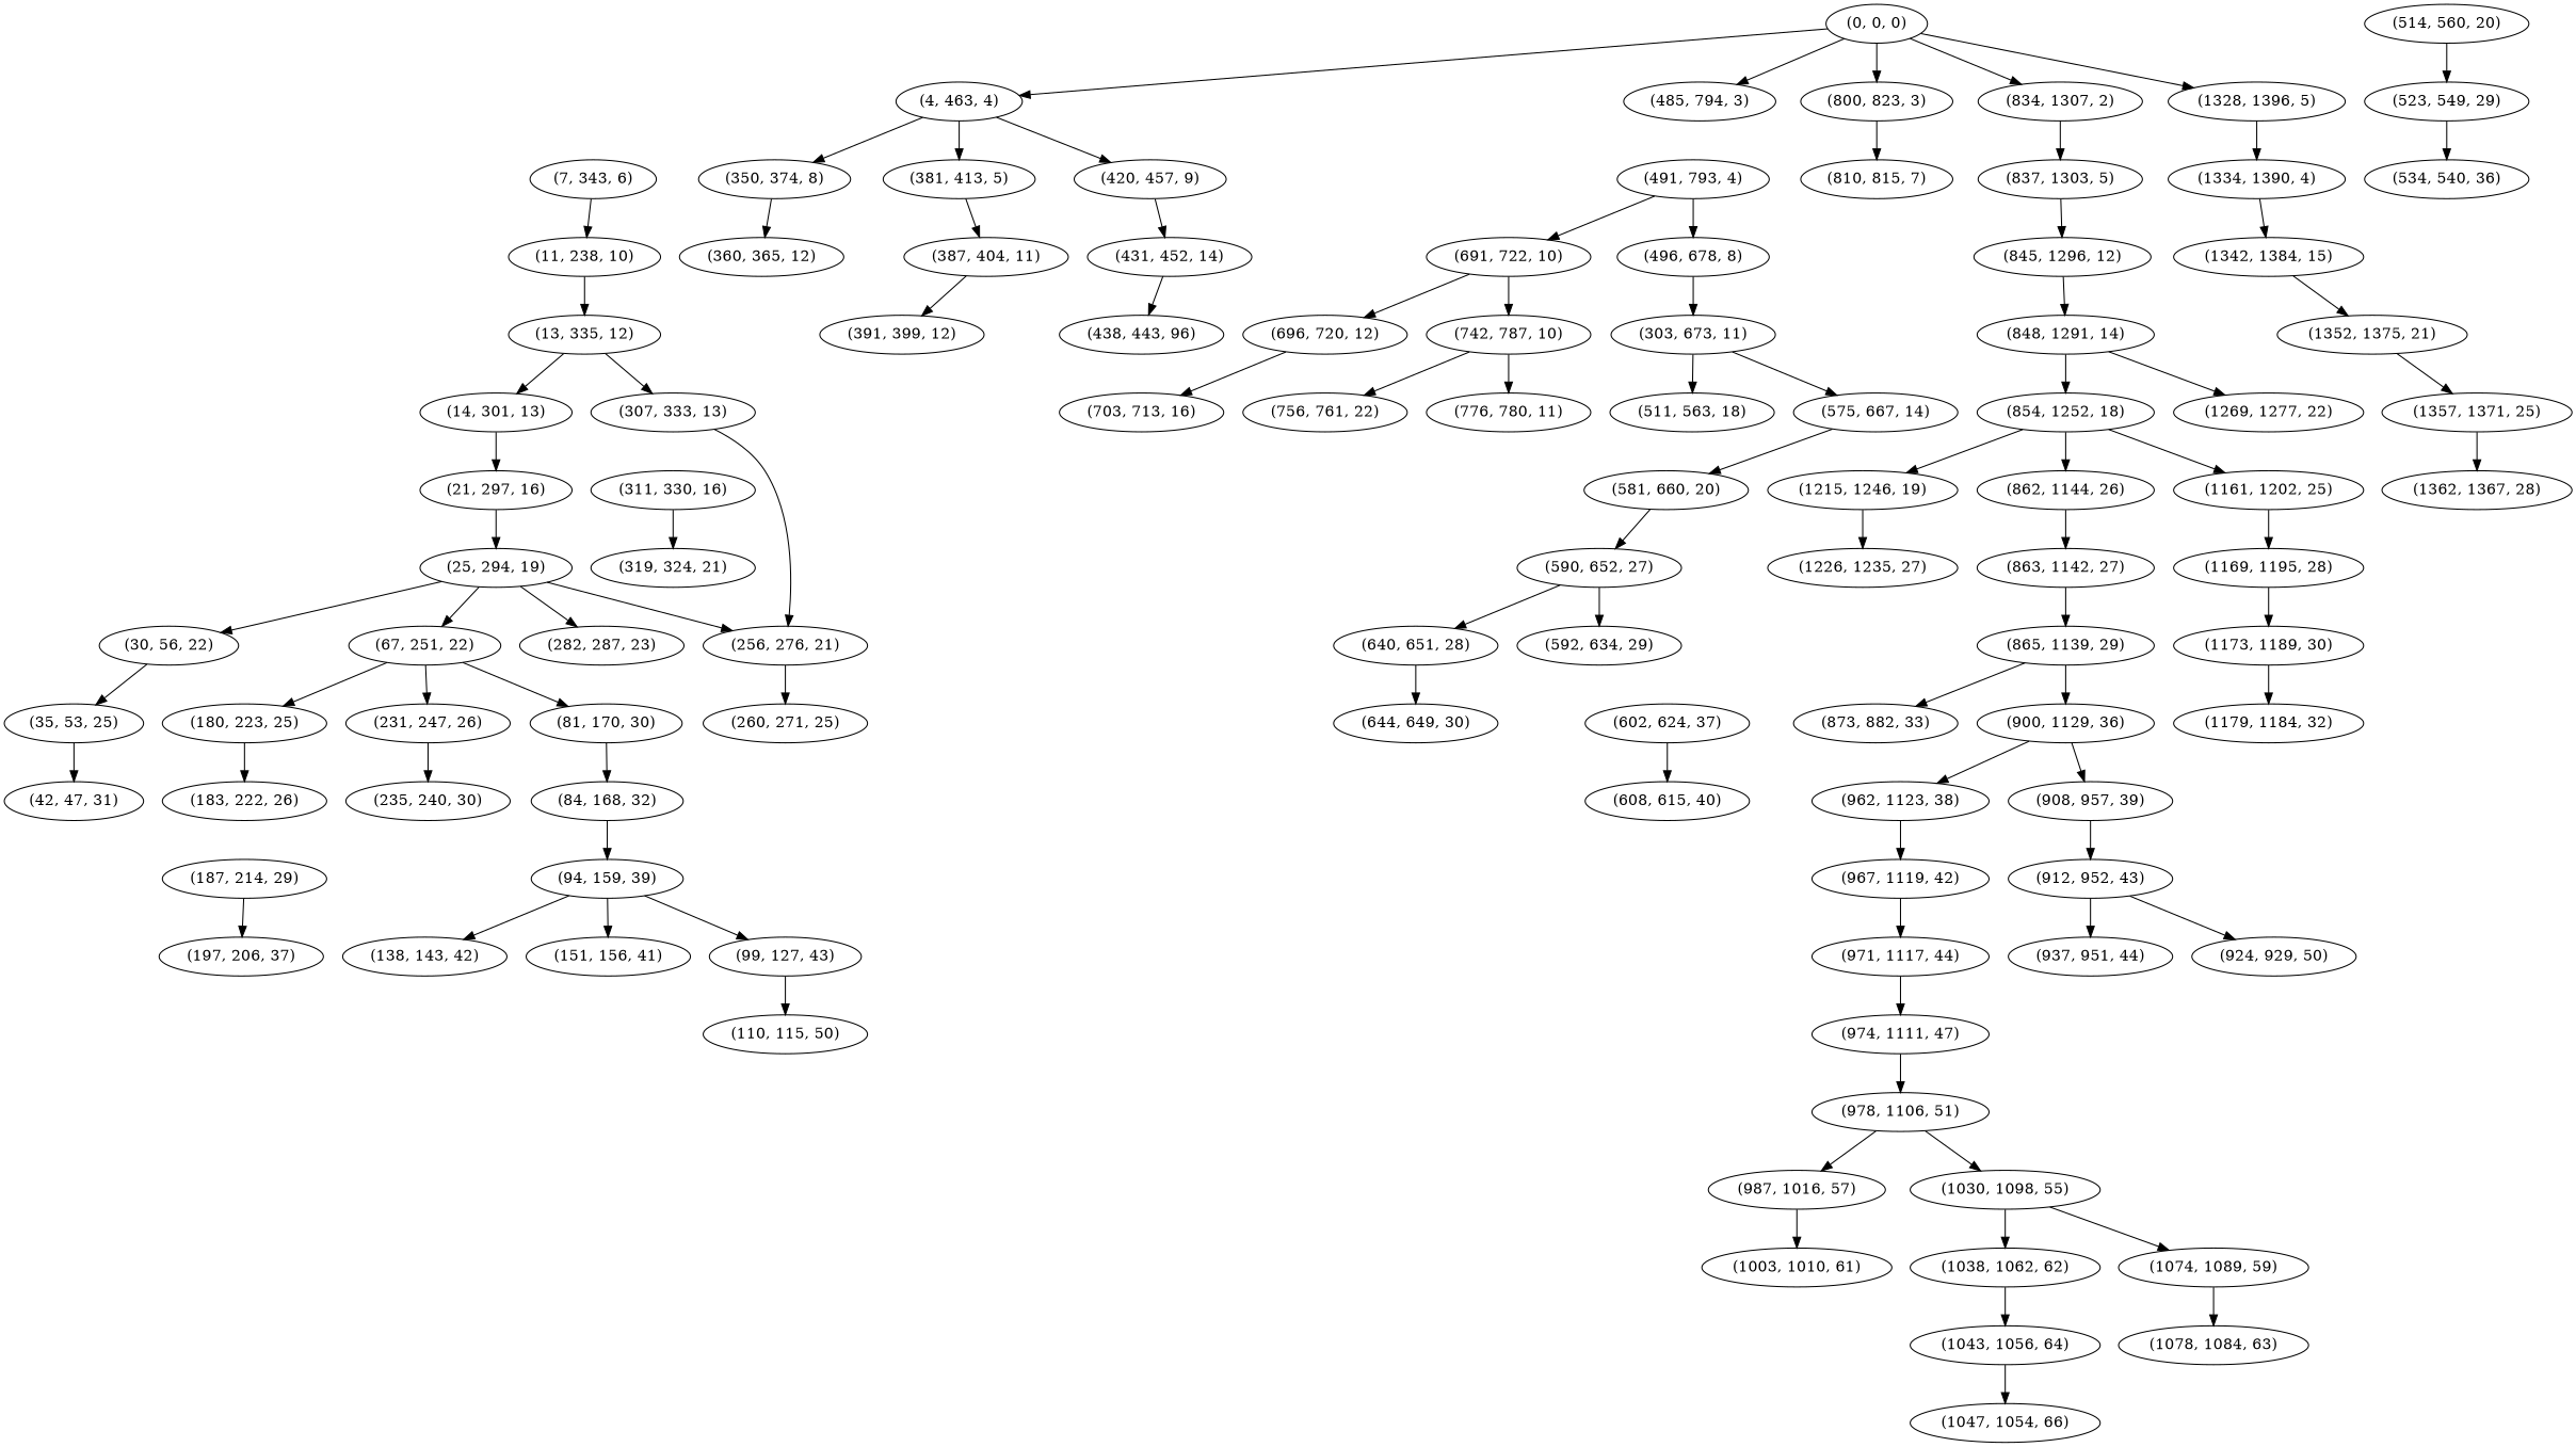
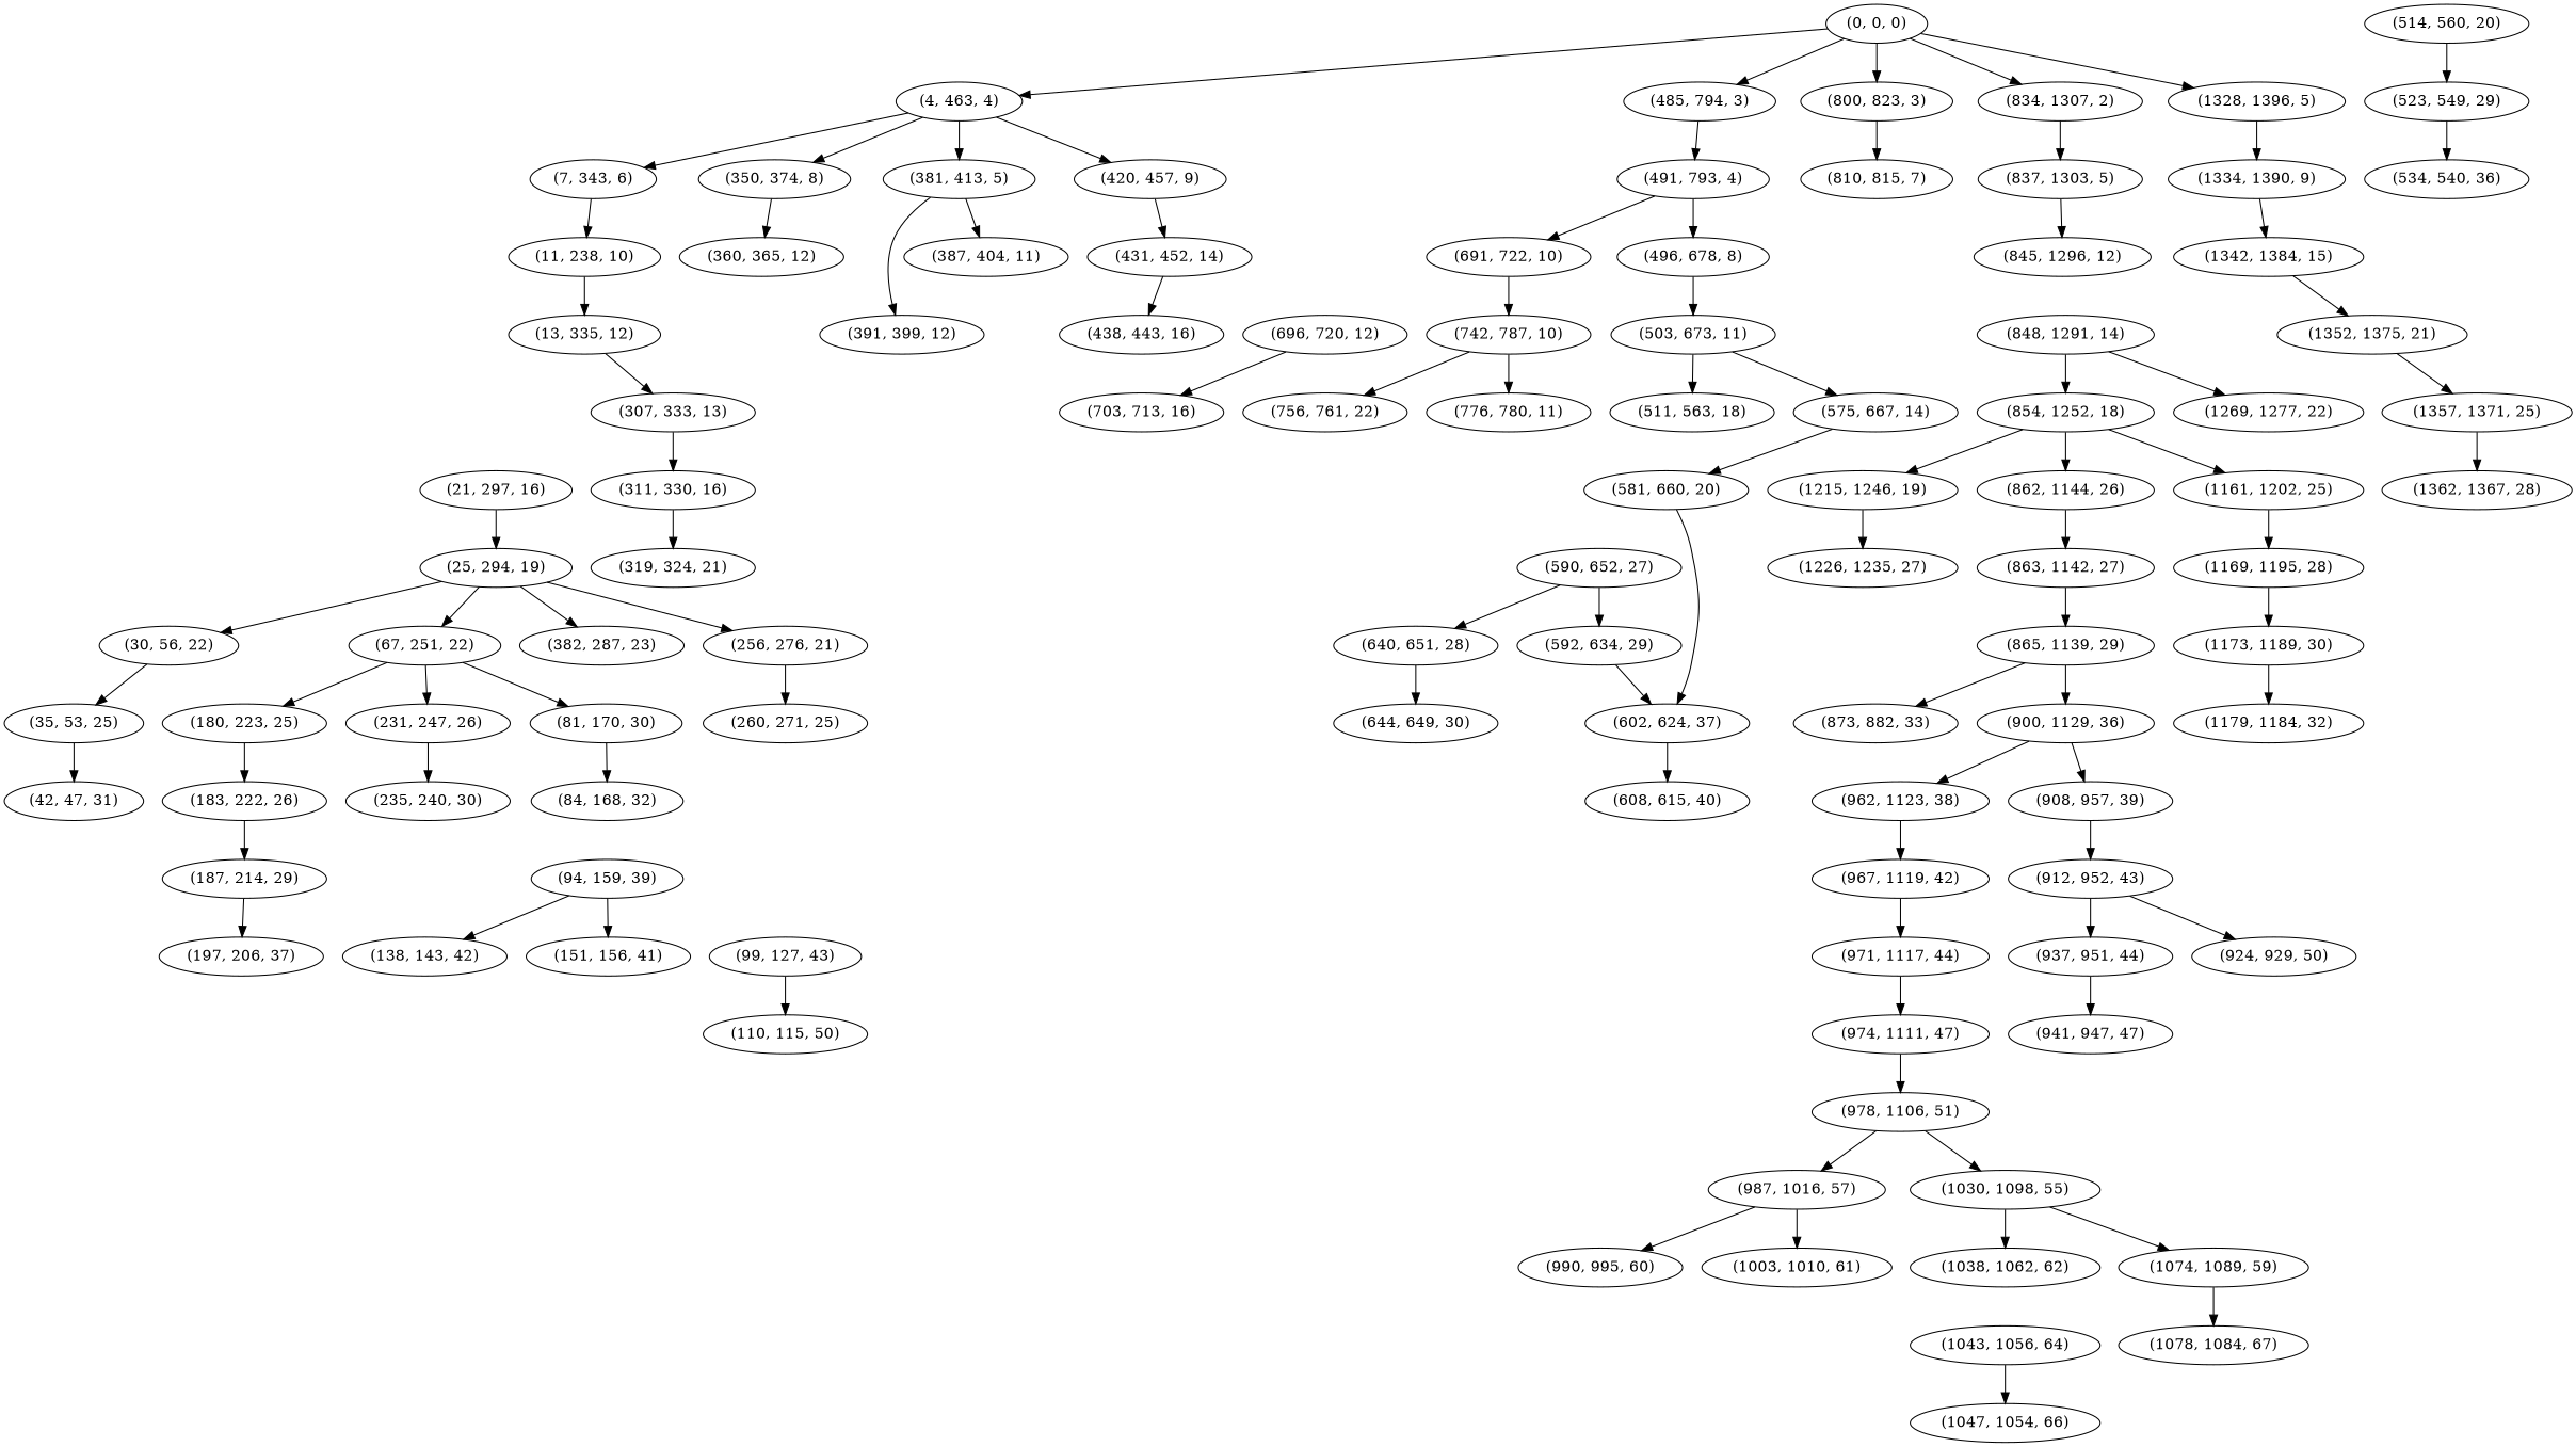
  digraph {
    "(0, 0, 0)"
    "(4, 463, 4)"
    "(485, 794, 3)"
    "(800, 823, 3)"
    "(834, 1307, 2)"
    "(1328, 1396, 5)"
    "(7, 343, 6)"
    "(350, 374, 8)"
    "(381, 413, 5)"
    "(420, 457, 9)"
    "(491, 793, 4)"
    "(810, 815, 7)"
    "(837, 1303, 5)"
-   "(1334, 1390, 9)" [label="(1334, 1390, 4)"]
+   "(1334, 1390, 9)"
    n15 [label="(11, 238, 10)"]
    "(360, 365, 12)"
    "(387, 404, 11)"
    "(431, 452, 14)"
    "(13, 335, 12)"
-   "(14, 301, 13)"
    "(307, 333, 13)"
    "(21, 297, 16)"
    "(311, 330, 16)"
    "(25, 294, 19)"
    "(30, 56, 22)"
    "(67, 251, 22)"
    "(256, 276, 21)"
-   "(282, 287, 23)"
+   "(282, 287, 23)" [label="(382, 287, 23)"]
    "(35, 53, 25)"
    "(81, 170, 30)"
    "(180, 223, 25)"
    "(231, 247, 26)"
    "(260, 271, 25)"
    "(42, 47, 31)"
    "(84, 168, 32)"
    "(183, 222, 26)"
    "(235, 240, 30)"
    "(94, 159, 39)"
    "(99, 127, 43)"
    "(138, 143, 42)"
    "(151, 156, 41)"
    "(110, 115, 50)"
    "(187, 214, 29)"
    "(197, 206, 37)"
    "(319, 324, 21)"
    "(391, 399, 12)"
-   "(438, 443, 16)" [label="(438, 443, 96)"]
+   "(438, 443, 16)"
    "(496, 678, 8)"
    "(691, 722, 10)"
-   "(503, 673, 11)" [label="(303, 673, 11)"]
+   "(503, 673, 11)"
    "(742, 787, 10)"
    "(696, 720, 12)"
    "(756, 761, 22)"
    "(776, 780, 11)"
    "(511, 563, 18)"
    "(575, 667, 14)"
    "(581, 660, 20)"
    "(514, 560, 20)"
    "(523, 549, 29)"
    "(534, 540, 36)"
    "(590, 652, 27)"
    "(592, 634, 29)"
    "(640, 651, 28)"
    "(602, 624, 37)"
    "(644, 649, 30)"
    "(608, 615, 40)"
    "(703, 713, 16)"
    "(845, 1296, 12)"
    "(848, 1291, 14)"
    "(854, 1252, 18)"
    "(1269, 1277, 22)"
    "(862, 1144, 26)"
    "(1161, 1202, 25)"
    "(1215, 1246, 19)"
    "(863, 1142, 27)"
    "(1169, 1195, 28)"
    "(1226, 1235, 27)"
    "(865, 1139, 29)"
    "(873, 882, 33)"
    "(900, 1129, 36)"
    "(908, 957, 39)"
    "(962, 1123, 38)"
    "(912, 952, 43)"
    "(967, 1119, 42)"
    "(924, 929, 50)"
    "(937, 951, 44)"
+   "(941, 947, 47)"
    "(971, 1117, 44)"
    "(974, 1111, 47)"
    "(978, 1106, 51)"
    "(987, 1016, 57)"
    "(1030, 1098, 55)"
+   "(990, 995, 60)"
    "(1003, 1010, 61)"
    "(1038, 1062, 62)"
    "(1074, 1089, 59)"
    "(1043, 1056, 64)"
-   "(1078, 1084, 63)"
+   "(1078, 1084, 63)" [label="(1078, 1084, 67)"]
    "(1047, 1054, 66)"
    "(1173, 1189, 30)"
    "(1179, 1184, 32)"
    "(1342, 1384, 15)"
    "(1352, 1375, 21)"
    "(1357, 1371, 25)"
    "(1362, 1367, 28)"
    "(0, 0, 0)" -> "(4, 463, 4)"
    "(0, 0, 0)" -> "(485, 794, 3)"
    "(0, 0, 0)" -> "(800, 823, 3)"
    "(0, 0, 0)" -> "(834, 1307, 2)"
    "(0, 0, 0)" -> "(1328, 1396, 5)"
+   "(4, 463, 4)" -> "(7, 343, 6)"
    "(4, 463, 4)" -> "(350, 374, 8)"
    "(4, 463, 4)" -> "(381, 413, 5)"
    "(4, 463, 4)" -> "(420, 457, 9)"
+   "(485, 794, 3)" -> "(491, 793, 4)"
    "(800, 823, 3)" -> "(810, 815, 7)"
    "(834, 1307, 2)" -> "(837, 1303, 5)"
    "(1328, 1396, 5)" -> "(1334, 1390, 9)"
    "(7, 343, 6)" -> n15
    "(350, 374, 8)" -> "(360, 365, 12)"
    "(381, 413, 5)" -> "(387, 404, 11)"
    "(420, 457, 9)" -> "(431, 452, 14)"
    "(491, 793, 4)" -> "(496, 678, 8)"
    "(491, 793, 4)" -> "(691, 722, 10)"
    "(837, 1303, 5)" -> "(845, 1296, 12)"
    "(1334, 1390, 9)" -> "(1342, 1384, 15)"
    n15 -> "(13, 335, 12)"
-   "(387, 404, 11)" -> "(391, 399, 12)"
+   "(381, 413, 5)" -> "(391, 399, 12)"
    "(431, 452, 14)" -> "(438, 443, 16)"
-   "(13, 335, 12)" -> "(14, 301, 13)"
    "(13, 335, 12)" -> "(307, 333, 13)"
-   "(14, 301, 13)" -> "(21, 297, 16)"
-   "(307, 333, 13)" -> "(256, 276, 21)"
+   "(307, 333, 13)" -> "(311, 330, 16)"
    "(21, 297, 16)" -> "(25, 294, 19)"
    "(311, 330, 16)" -> "(319, 324, 21)"
    "(25, 294, 19)" -> "(30, 56, 22)"
    "(25, 294, 19)" -> "(67, 251, 22)"
    "(25, 294, 19)" -> "(256, 276, 21)"
    "(25, 294, 19)" -> "(282, 287, 23)"
    "(30, 56, 22)" -> "(35, 53, 25)"
    "(67, 251, 22)" -> "(81, 170, 30)"
    "(67, 251, 22)" -> "(180, 223, 25)"
    "(67, 251, 22)" -> "(231, 247, 26)"
    "(256, 276, 21)" -> "(260, 271, 25)"
    "(35, 53, 25)" -> "(42, 47, 31)"
    "(81, 170, 30)" -> "(84, 168, 32)"
    "(180, 223, 25)" -> "(183, 222, 26)"
    "(231, 247, 26)" -> "(235, 240, 30)"
-   "(84, 168, 32)" -> "(94, 159, 39)"
-   "(94, 159, 39)" -> "(99, 127, 43)"
+   "(183, 222, 26)" -> "(187, 214, 29)"
    "(94, 159, 39)" -> "(138, 143, 42)"
    "(94, 159, 39)" -> "(151, 156, 41)"
    "(99, 127, 43)" -> "(110, 115, 50)"
    "(187, 214, 29)" -> "(197, 206, 37)"
    "(496, 678, 8)" -> "(503, 673, 11)"
    "(691, 722, 10)" -> "(742, 787, 10)"
-   "(691, 722, 10)" -> "(696, 720, 12)"
    "(503, 673, 11)" -> "(511, 563, 18)"
    "(503, 673, 11)" -> "(575, 667, 14)"
    "(742, 787, 10)" -> "(756, 761, 22)"
    "(742, 787, 10)" -> "(776, 780, 11)"
    "(696, 720, 12)" -> "(703, 713, 16)"
    "(575, 667, 14)" -> "(581, 660, 20)"
-   "(581, 660, 20)" -> "(590, 652, 27)"
+   "(581, 660, 20)" -> "(602, 624, 37)"
    "(514, 560, 20)" -> "(523, 549, 29)"
    "(523, 549, 29)" -> "(534, 540, 36)"
    "(590, 652, 27)" -> "(592, 634, 29)"
    "(590, 652, 27)" -> "(640, 651, 28)"
+   "(592, 634, 29)" -> "(602, 624, 37)"
    "(640, 651, 28)" -> "(644, 649, 30)"
    "(602, 624, 37)" -> "(608, 615, 40)"
-   "(845, 1296, 12)" -> "(848, 1291, 14)"
    "(848, 1291, 14)" -> "(854, 1252, 18)"
    "(848, 1291, 14)" -> "(1269, 1277, 22)"
    "(854, 1252, 18)" -> "(862, 1144, 26)"
    "(854, 1252, 18)" -> "(1161, 1202, 25)"
    "(854, 1252, 18)" -> "(1215, 1246, 19)"
    "(862, 1144, 26)" -> "(863, 1142, 27)"
    "(1161, 1202, 25)" -> "(1169, 1195, 28)"
    "(1215, 1246, 19)" -> "(1226, 1235, 27)"
    "(863, 1142, 27)" -> "(865, 1139, 29)"
    "(1169, 1195, 28)" -> "(1173, 1189, 30)"
    "(865, 1139, 29)" -> "(873, 882, 33)"
    "(865, 1139, 29)" -> "(900, 1129, 36)"
    "(900, 1129, 36)" -> "(908, 957, 39)"
    "(900, 1129, 36)" -> "(962, 1123, 38)"
    "(908, 957, 39)" -> "(912, 952, 43)"
    "(962, 1123, 38)" -> "(967, 1119, 42)"
    "(912, 952, 43)" -> "(924, 929, 50)"
    "(912, 952, 43)" -> "(937, 951, 44)"
    "(967, 1119, 42)" -> "(971, 1117, 44)"
+   "(937, 951, 44)" -> "(941, 947, 47)"
    "(971, 1117, 44)" -> "(974, 1111, 47)"
    "(974, 1111, 47)" -> "(978, 1106, 51)"
    "(978, 1106, 51)" -> "(987, 1016, 57)"
    "(978, 1106, 51)" -> "(1030, 1098, 55)"
+   "(987, 1016, 57)" -> "(990, 995, 60)"
    "(987, 1016, 57)" -> "(1003, 1010, 61)"
    "(1030, 1098, 55)" -> "(1038, 1062, 62)"
    "(1030, 1098, 55)" -> "(1074, 1089, 59)"
-   "(1038, 1062, 62)" -> "(1043, 1056, 64)"
    "(1074, 1089, 59)" -> "(1078, 1084, 63)"
    "(1043, 1056, 64)" -> "(1047, 1054, 66)"
    "(1173, 1189, 30)" -> "(1179, 1184, 32)"
    "(1342, 1384, 15)" -> "(1352, 1375, 21)"
    "(1352, 1375, 21)" -> "(1357, 1371, 25)"
    "(1357, 1371, 25)" -> "(1362, 1367, 28)"
  }
